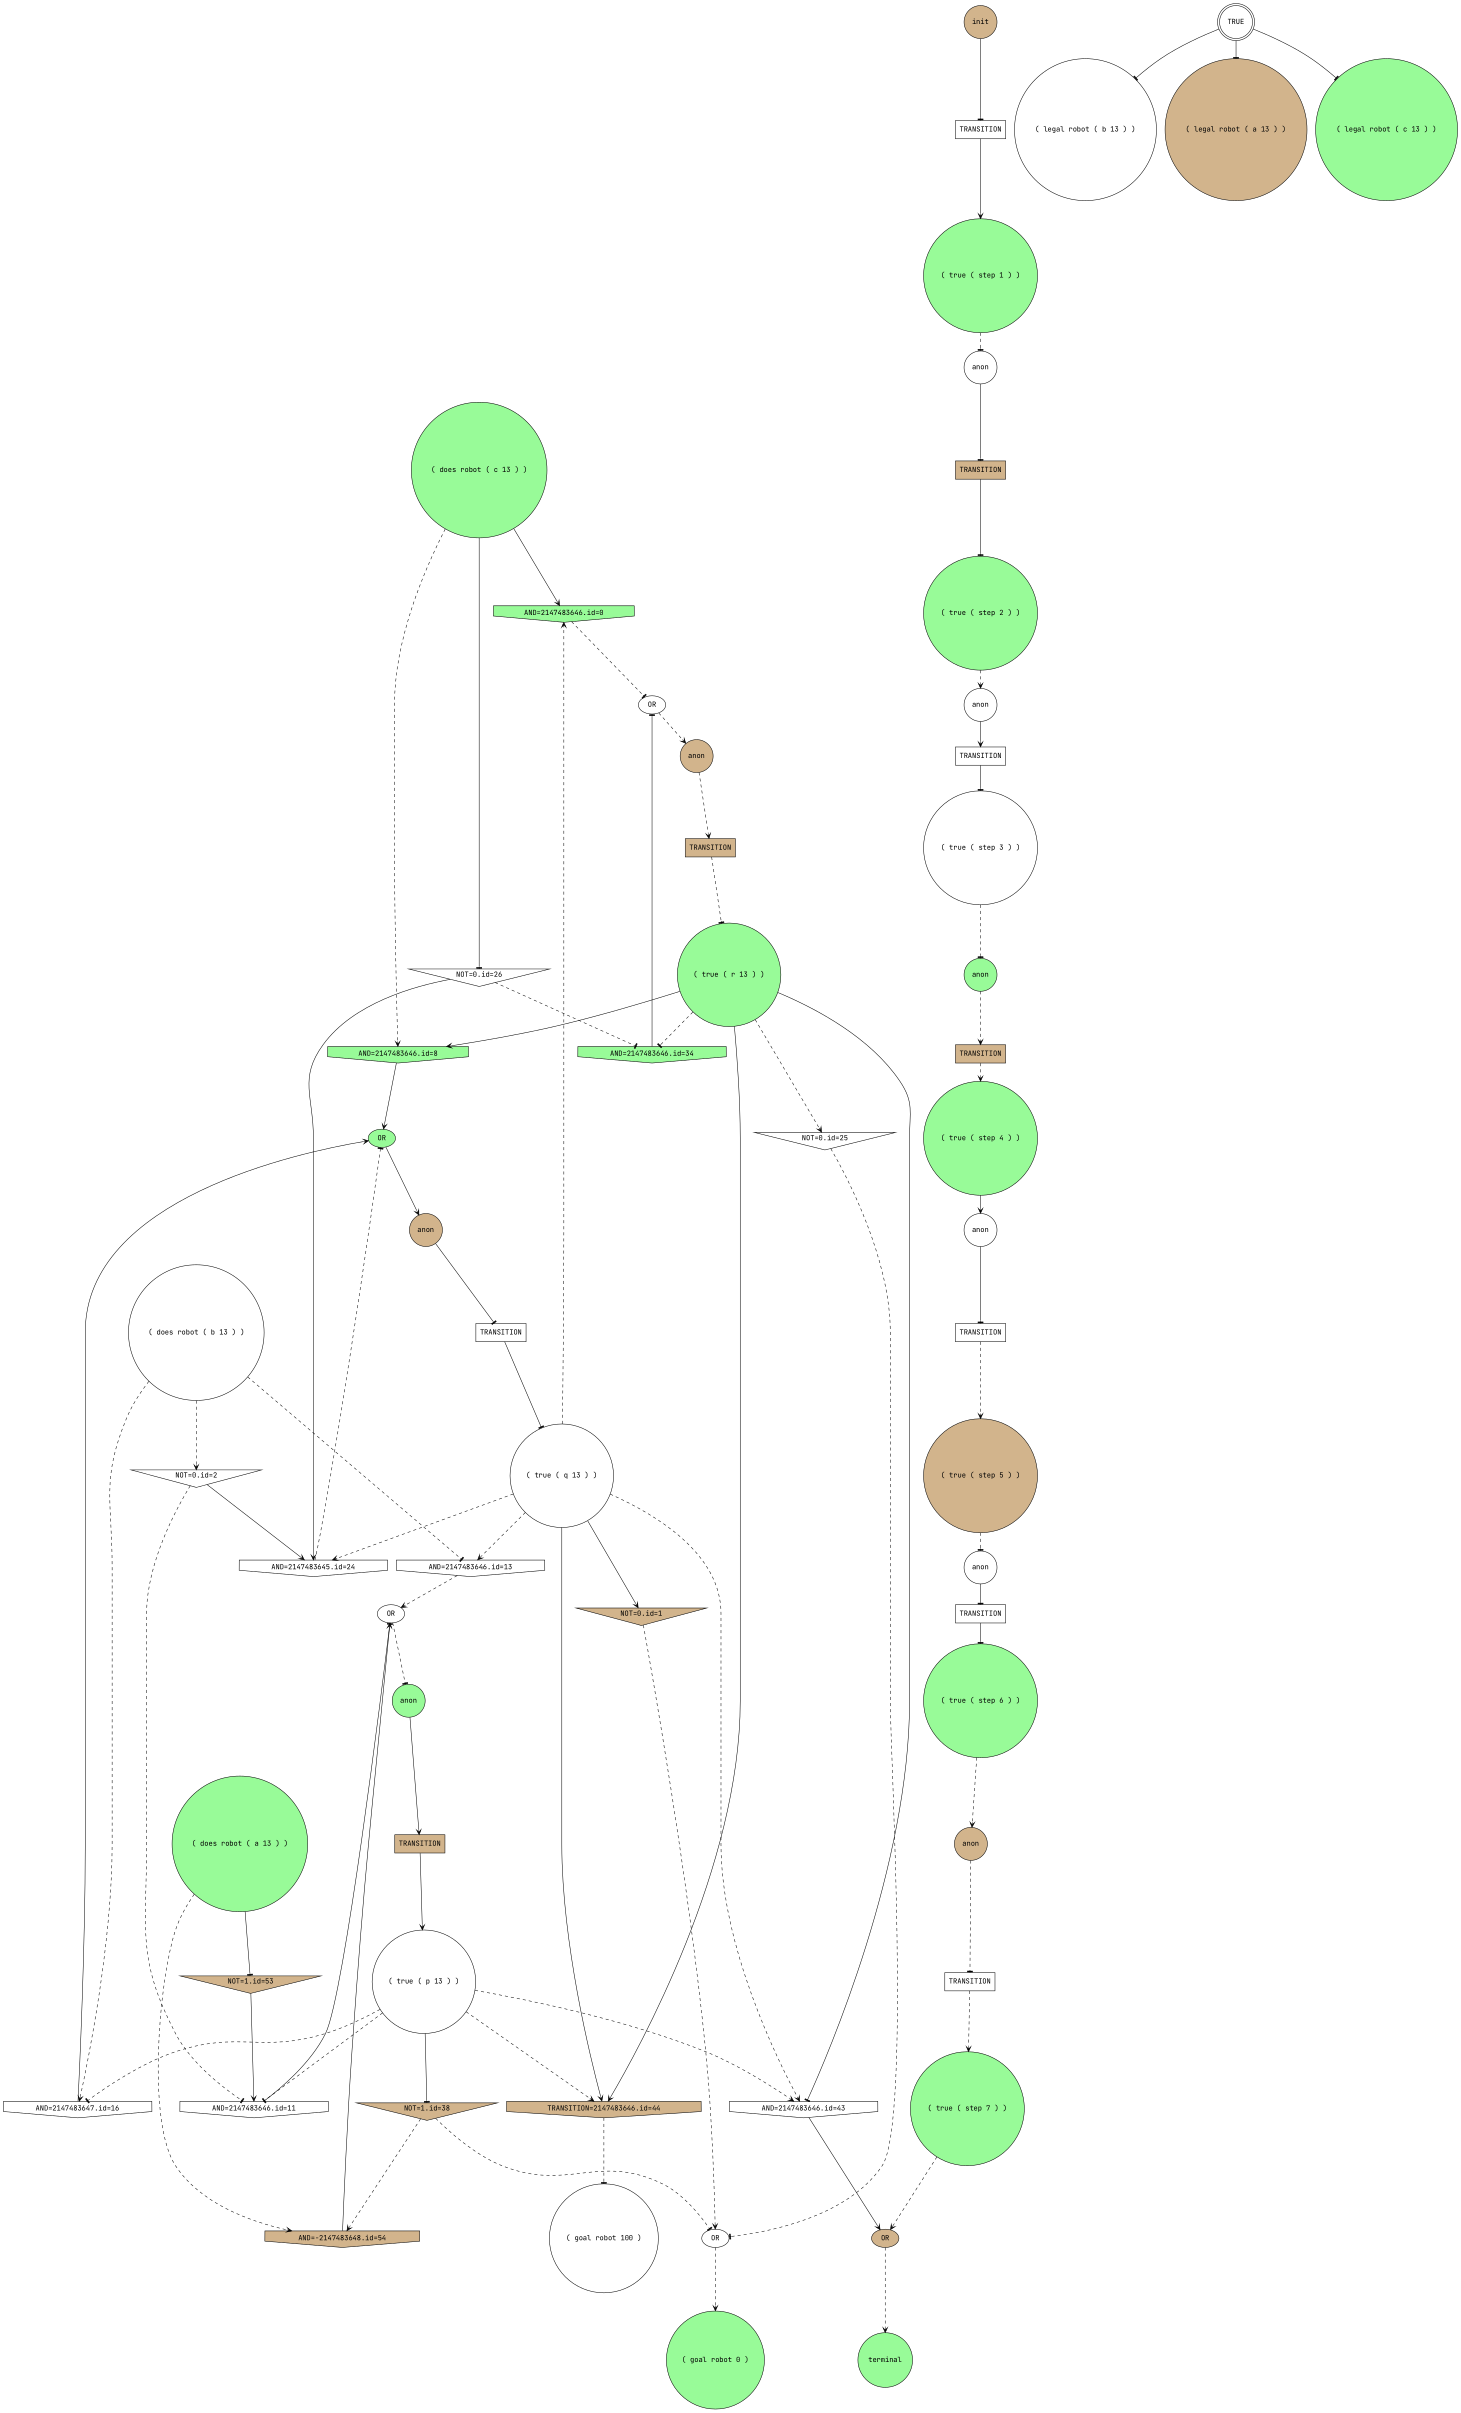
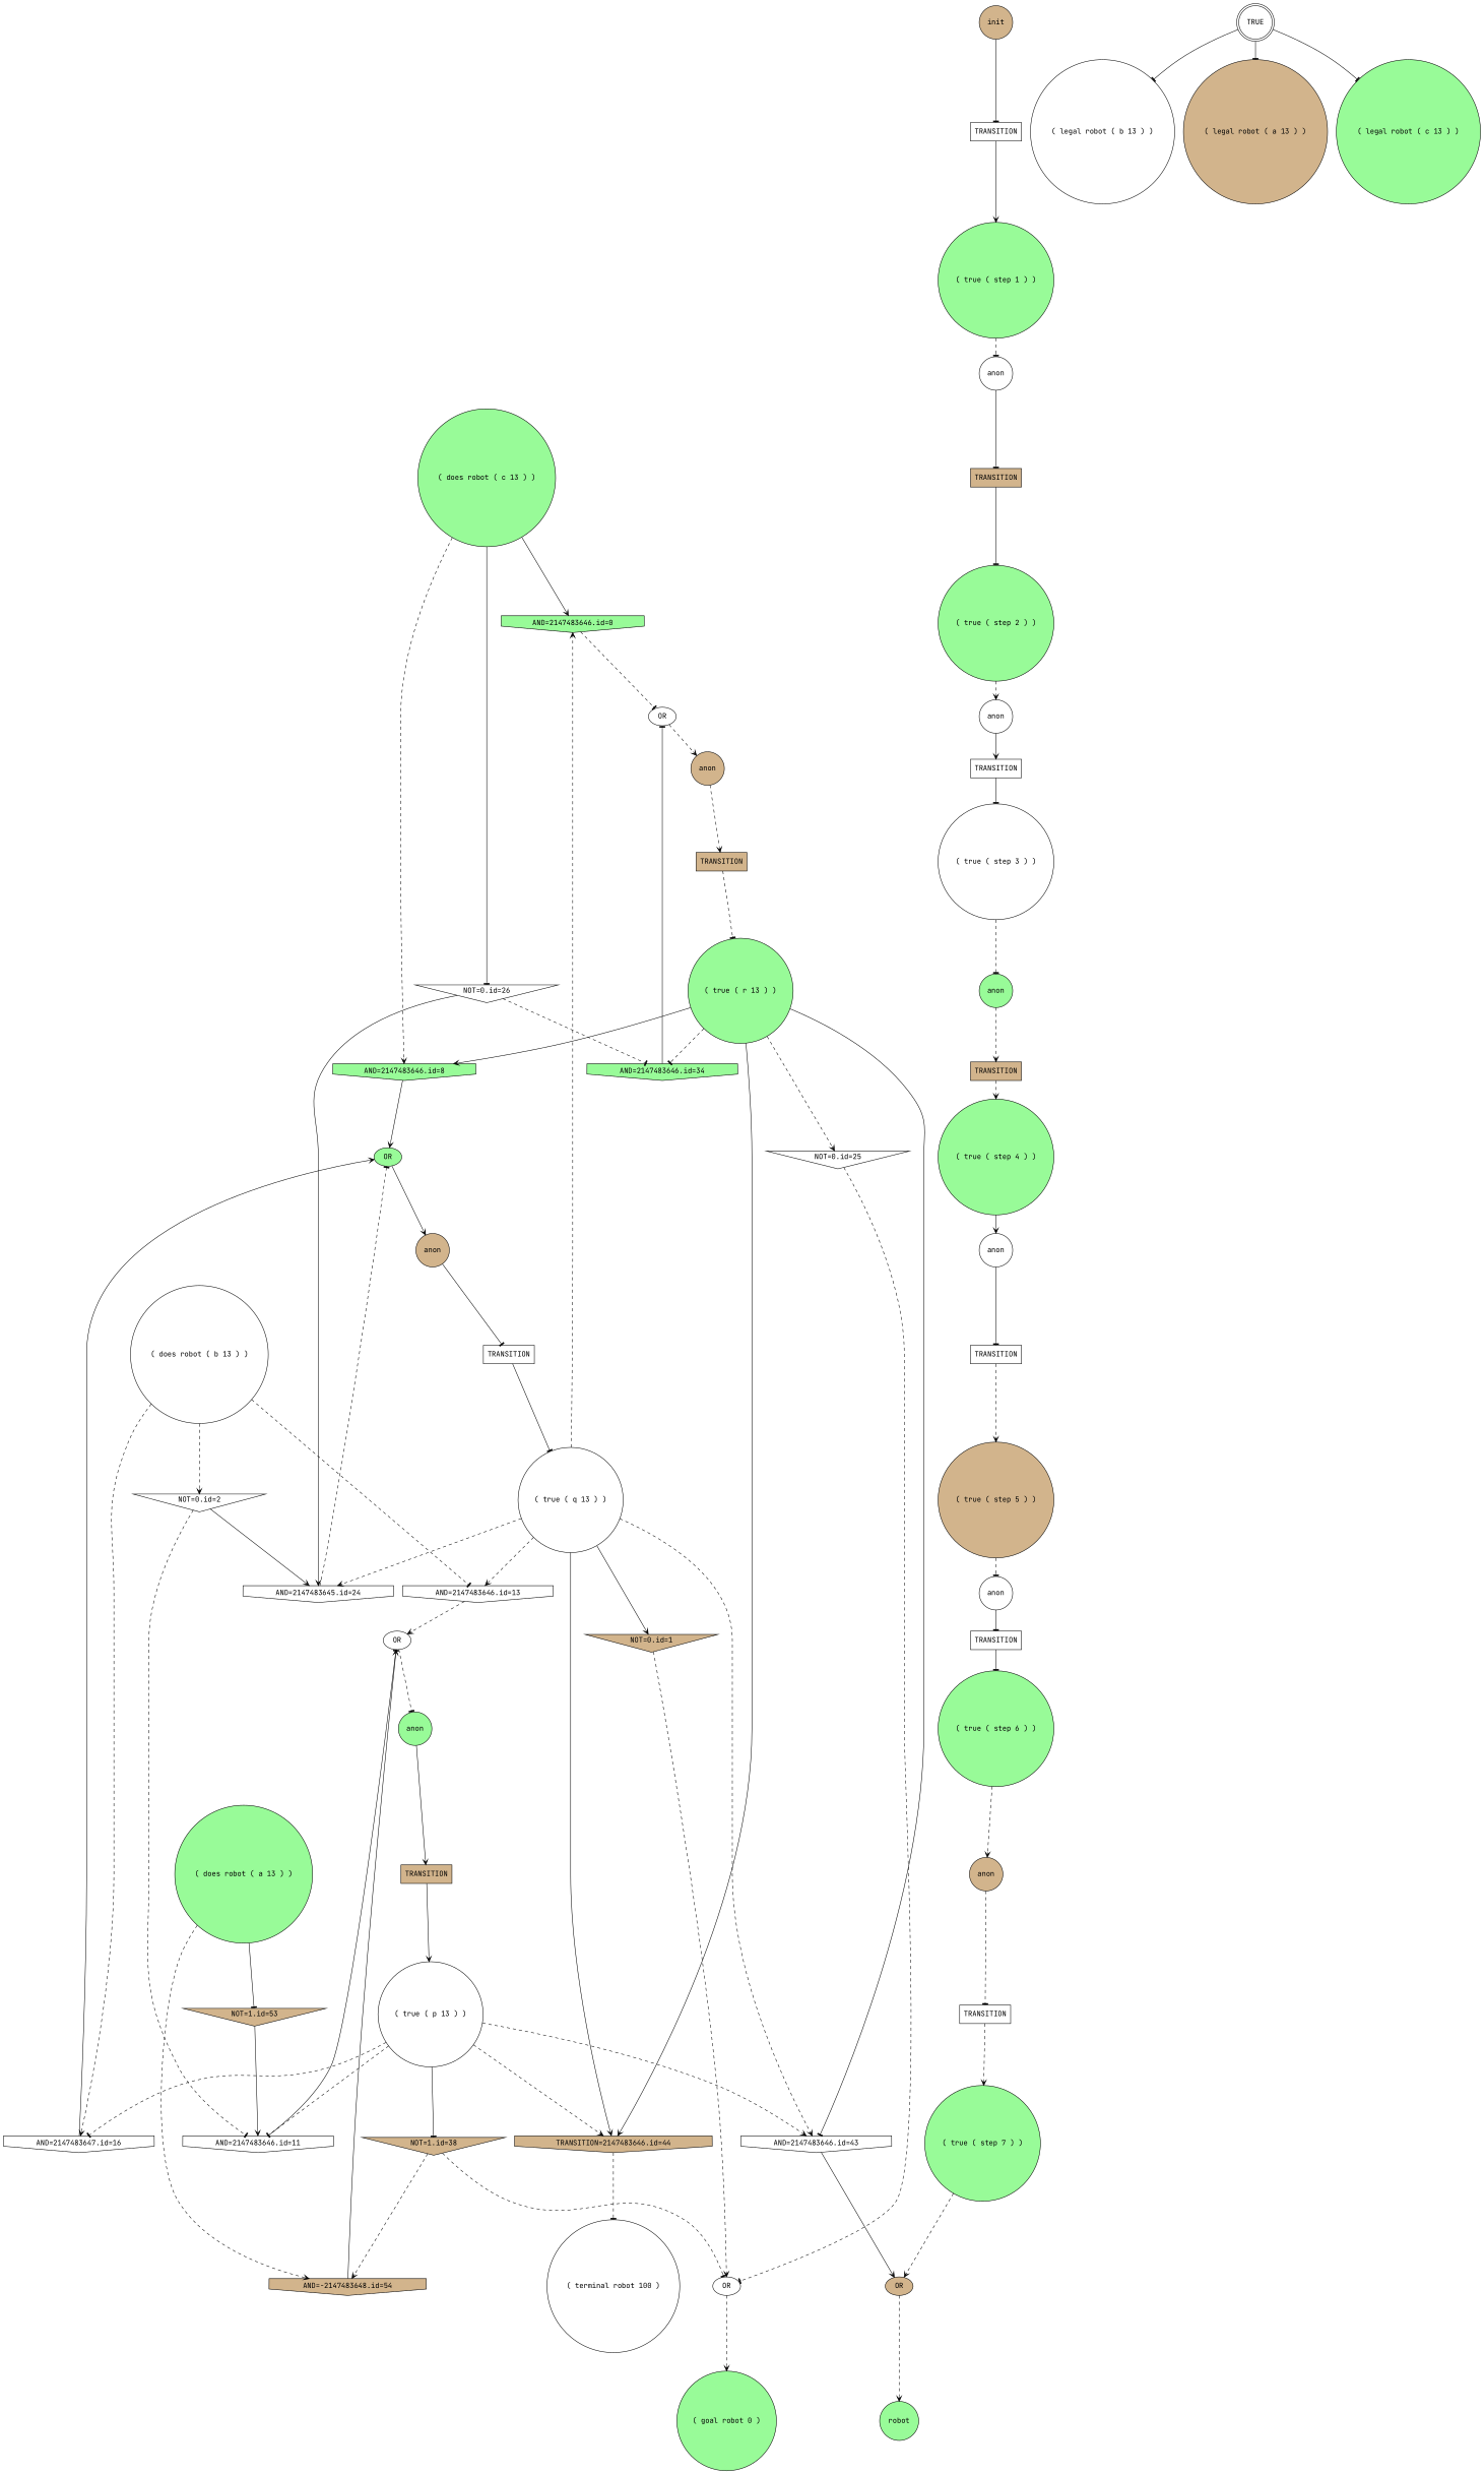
  digraph {
    fontname="JetBrains Mono"
    node [fillcolor=white fontname="JetBrains Mono" shape=circle style=filled]
    edge [arrowhead=vee fontname="JetBrains Mono" style=dashed]
    n1 [fillcolor=palegreen label="AND=2147483646.id=0" shape=invhouse]
    n2 [label=OR shape=ellipse]
    n3 [fillcolor=tan label=anon]
    n4 [fillcolor=tan label=TRANSITION shape=box]
    n5 [fillcolor=tan label="NOT=0.id=1" shape=invtriangle]
    n6 [label=OR shape=ellipse]
    n7 [fillcolor=palegreen label="( goal robot 0 )"]
    n8 [label="NOT=0.id=2" shape=invtriangle]
    n9 [label="AND=2147483646.id=11" shape=invhouse]
    n10 [label="AND=2147483645.id=24" shape=invhouse]
    n11 [label=OR shape=ellipse]
    n12 [fillcolor=palegreen label=OR shape=ellipse]
    n13 [fillcolor=palegreen label=anon]
    n14 [fillcolor=tan label=anon]
    n15 [fillcolor=palegreen label="( true ( step 1 ) )"]
    n16 [label=anon]
    n17 [fillcolor=tan label=TRANSITION shape=box]
    n18 [fillcolor=palegreen label="( true ( step 2 ) )"]
    n19 [label=TRANSITION shape=box]
    n20 [label="( true ( q 13 ) )"]
    n21 [label=TRANSITION shape=box]
    n22 [fillcolor=tan label="TRANSITION=2147483646.id=44" shape=invhouse]
    n23 [label="AND=2147483646.id=43" shape=invhouse]
    n24 [label="AND=2147483646.id=13" shape=invhouse]
-   n25 [label="( goal robot 100 )"]
+   n25 [label="( terminal robot 100 )"]
    n26 [fillcolor=tan label=OR shape=ellipse]
    n27 [label="( legal robot ( b 13 ) )"]
    n28 [fillcolor=palegreen label="AND=2147483646.id=8" shape=invhouse]
    n29 [label="( true ( p 13 ) )"]
    n30 [label="AND=2147483647.id=16" shape=invhouse]
    n31 [fillcolor=tan label="NOT=1.id=38" shape=invtriangle]
    n32 [fillcolor=tan label="AND=-2147483648.id=54" shape=invhouse]
-   n33 [fillcolor=palegreen label=terminal]
+   n33 [fillcolor=palegreen label=robot]
    n34 [fillcolor=tan label=init]
    n35 [fillcolor=tan label=TRANSITION shape=box]
    n36 [label=anon]
    n37 [label=TRANSITION shape=box]
    n38 [label="( true ( step 3 ) )"]
    n39 [fillcolor=palegreen label=anon]
    n40 [label=anon]
    n41 [label=TRANSITION shape=box]
    n42 [fillcolor=palegreen label="( true ( step 6 ) )"]
    n43 [fillcolor=tan label=anon]
    n44 [fillcolor=palegreen label="( true ( r 13 ) )"]
    n45 [label="NOT=0.id=25" shape=invtriangle]
    n46 [fillcolor=palegreen label="AND=2147483646.id=34" shape=invhouse]
    n47 [fillcolor=palegreen label="( true ( step 4 ) )"]
    n48 [label=anon]
    n49 [label=TRANSITION shape=box]
    n50 [fillcolor=tan label="( true ( step 5 ) )"]
    n51 [fillcolor=tan label=TRANSITION shape=box]
    n52 [label=TRANSITION shape=box]
    n53 [fillcolor=palegreen label="( true ( step 7 ) )"]
    n54 [fillcolor=tan label="( legal robot ( a 13 ) )"]
    n55 [label="NOT=0.id=26" shape=invtriangle]
    n56 [fillcolor=palegreen label="( legal robot ( c 13 ) )"]
    n57 [fillcolor=palegreen label="( does robot ( c 13 ) )"]
    n58 [fillcolor=palegreen label="( does robot ( a 13 ) )"]
    n59 [fillcolor=tan label="NOT=1.id=53" shape=invtriangle]
    n60 [label="( does robot ( b 13 ) )"]
    n61 [label=TRUE shape=doublecircle]
    n1 -> n2 [arrowhead=tee]
    n2 -> n3
    n3 -> n4
    n4 -> n44 [arrowhead=tee]
    n5 -> n6
    n6 -> n7
    n8 -> n9 [arrowhead=tee]
    n8 -> n10 [style=solid]
    n9 -> n11 [arrowhead=tee style=solid]
    n10 -> n12 [arrowhead=tee]
    n11 -> n13 [arrowhead=tee]
    n12 -> n14 [style=solid]
    n13 -> n35 [style=solid]
    n14 -> n19 [arrowhead=tee style=solid]
    n15 -> n16 [arrowhead=tee]
    n16 -> n17 [arrowhead=tee style=solid]
    n17 -> n18 [arrowhead=tee style=solid]
    n18 -> n36
    n19 -> n20 [arrowhead=tee style=solid]
    n20 -> n1
    n20 -> n5 [style=solid]
    n20 -> n10
    n20 -> n22 [style=solid]
    n20 -> n23
    n20 -> n24
    n21 -> n15 [style=solid]
    n22 -> n25 [arrowhead=tee]
    n23 -> n26 [style=solid]
    n24 -> n11
    n26 -> n33
    n28 -> n12 [style=solid]
    n29 -> n9 [arrowhead=tee]
    n29 -> n22
    n29 -> n23
    n29 -> n30 [arrowhead=tee]
    n29 -> n31 [arrowhead=tee style=solid]
    n30 -> n12 [style=solid]
    n31 -> n6 [arrowhead=tee]
    n31 -> n32
    n32 -> n11 [style=solid]
    n34 -> n21 [arrowhead=tee style=solid]
    n35 -> n29 [style=solid]
    n36 -> n37 [style=solid]
    n37 -> n38 [arrowhead=tee style=solid]
    n38 -> n39 [arrowhead=tee]
    n39 -> n51
    n40 -> n41 [arrowhead=tee style=solid]
    n41 -> n42 [arrowhead=tee style=solid]
    n42 -> n43
    n43 -> n52 [arrowhead=tee]
    n44 -> n22 [style=solid]
    n44 -> n23 [arrowhead=tee style=solid]
    n44 -> n28 [style=solid]
    n44 -> n45
    n44 -> n46 [arrowhead=tee]
    n45 -> n6 [arrowhead=tee]
    n46 -> n2 [arrowhead=tee style=solid]
    n47 -> n48 [style=solid]
    n48 -> n49 [arrowhead=tee style=solid]
    n49 -> n50
    n50 -> n40 [arrowhead=tee]
    n51 -> n47
    n52 -> n53
    n53 -> n26
    n55 -> n10 [style=solid]
    n55 -> n46 [arrowhead=tee]
    n57 -> n1 [style=solid]
    n57 -> n28
    n57 -> n55 [arrowhead=tee style=solid]
    n58 -> n32
    n58 -> n59 [arrowhead=tee style=solid]
    n59 -> n9 [style=solid]
    n60 -> n8
    n60 -> n24 [arrowhead=tee]
    n60 -> n30
    n61 -> n27 [arrowhead=tee style=solid]
    n61 -> n54 [arrowhead=tee style=solid]
    n61 -> n56 [arrowhead=tee style=solid]
  }
